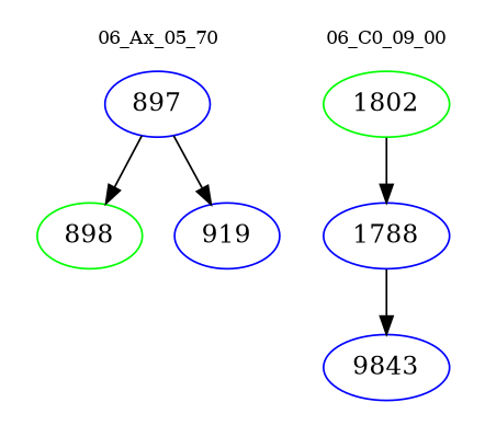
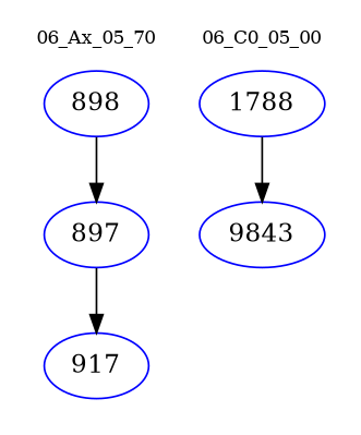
  digraph {
    node [color=blue]
    edge [color=black]
-   n1 [color=green label=898]
+   n1 [label=898]
    n2 [label=897]
-   n3 [label=919]
-   n4 [color=green label=1802]
+   n3 [label=917]
    n5 [label=1788]
    n6 [label=9843]
    subgraph cluster_1 {
      color=white
      fontsize=10
      label="06_Ax_05_70"
      n1
      n2
      n3
    }
    subgraph cluster_2 {
      color=white
      fontsize=10
-     label="06_C0_09_00"
-     n4
+     label="06_C0_05_00"
      n5
      n6
    }
-   n2 -> n1
+   n1 -> n2
    n2 -> n3
-   n4 -> n5
    n5 -> n6
  }
